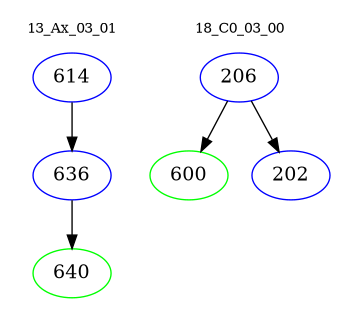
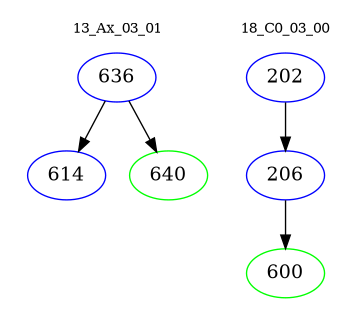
  digraph {
    node [color=blue]
    edge [color=black]
    n1 [label=636]
    n2 [label=614]
    n3 [color=green label=640]
    n4 [label=206]
    n5 [color=green label=600]
    n6 [label=202]
    subgraph cluster_1 {
      color=white
      fontsize=10
      label="13_Ax_03_01"
      n1
      n2
      n3
    }
    subgraph cluster_2 {
      color=white
      fontsize=10
      label="18_C0_03_00"
      n4
      n5
      n6
    }
-   n2 -> n1
+   n1 -> n2
    n1 -> n3
    n4 -> n5
-   n4 -> n6
+   n6 -> n4
  }
